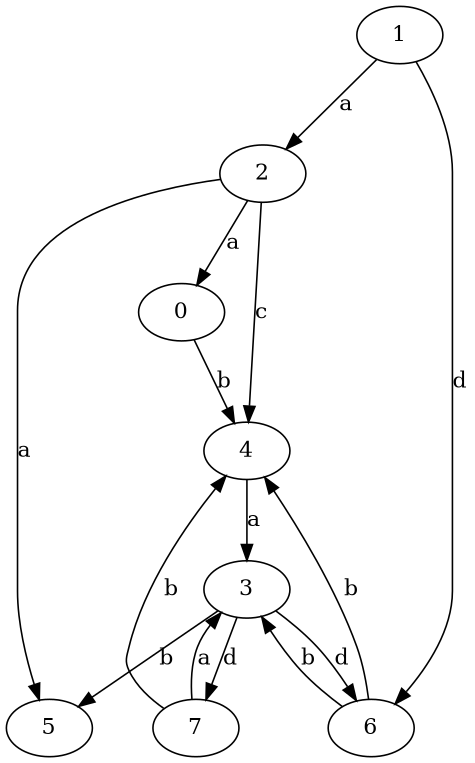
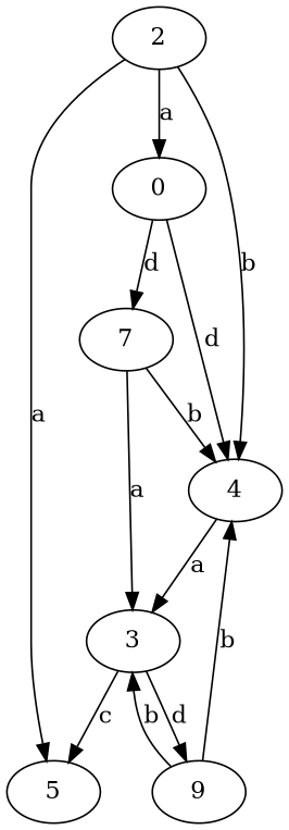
  strict digraph {
-   1
    2
-   6
+   6 [label=9]
    4
    5
    0
    3
    7
-   1 -> 2 [label=a]
-   1 -> 6 [label=d]
-   2 -> 4 [label=c]
+   2 -> 4 [label=b]
    2 -> 5 [label=a]
    2 -> 0 [label=a]
    6 -> 4 [label=b]
    6 -> 3 [label=b]
    4 -> 3 [label=a]
-   0 -> 4 [label=b]
+   0 -> 4 [label=d]
    3 -> 6 [label=d]
-   3 -> 5 [label=b]
-   3 -> 7 [label=d]
+   3 -> 5 [label=c]
+   0 -> 7 [label=d]
    7 -> 4 [label=b]
    7 -> 3 [label=a]
  }
